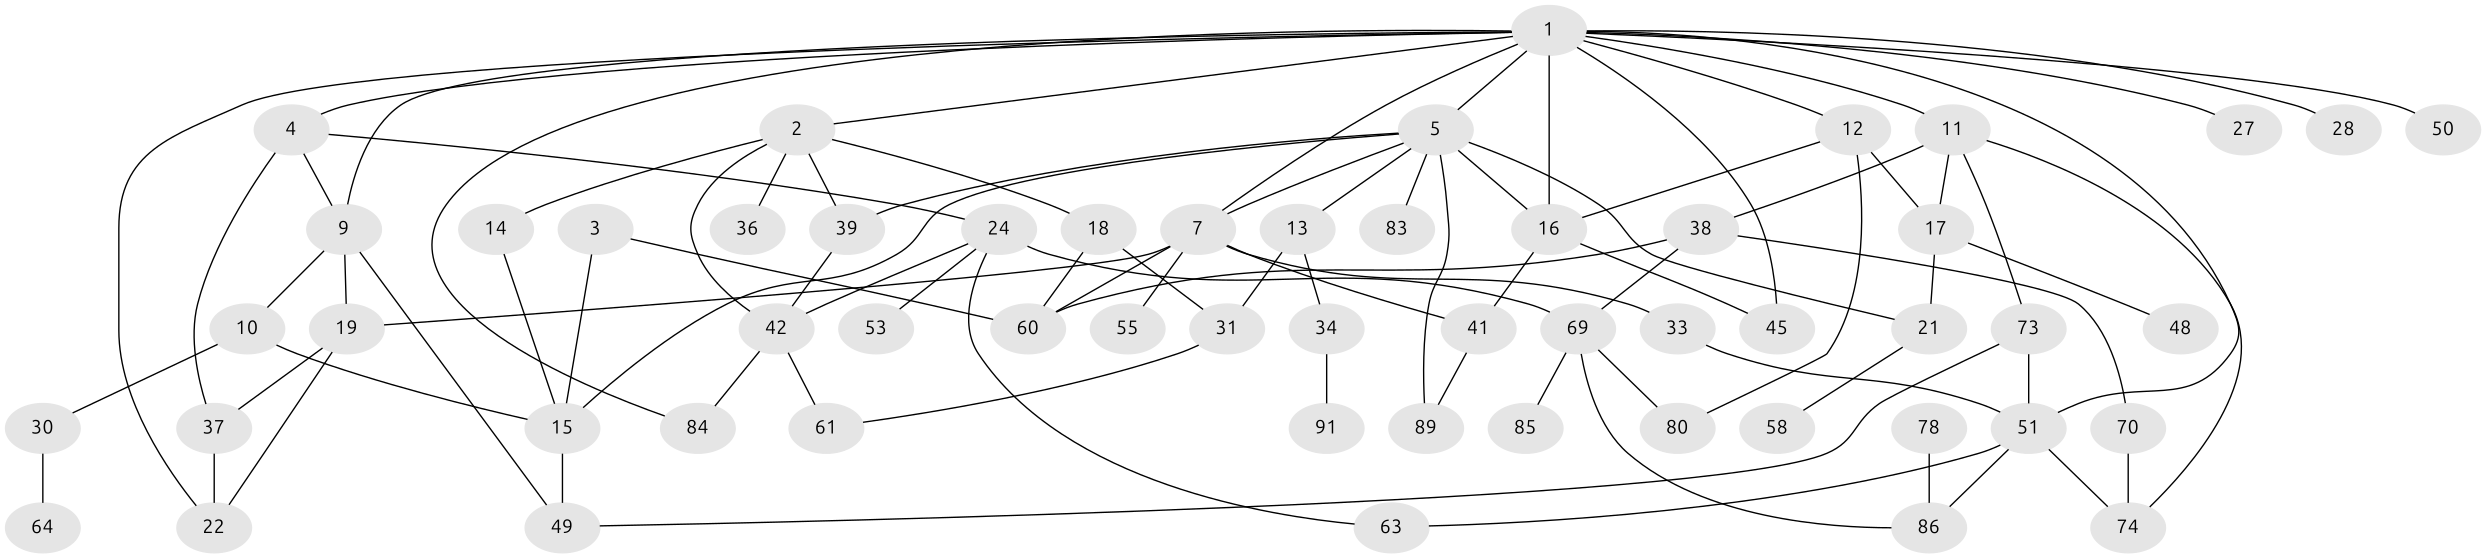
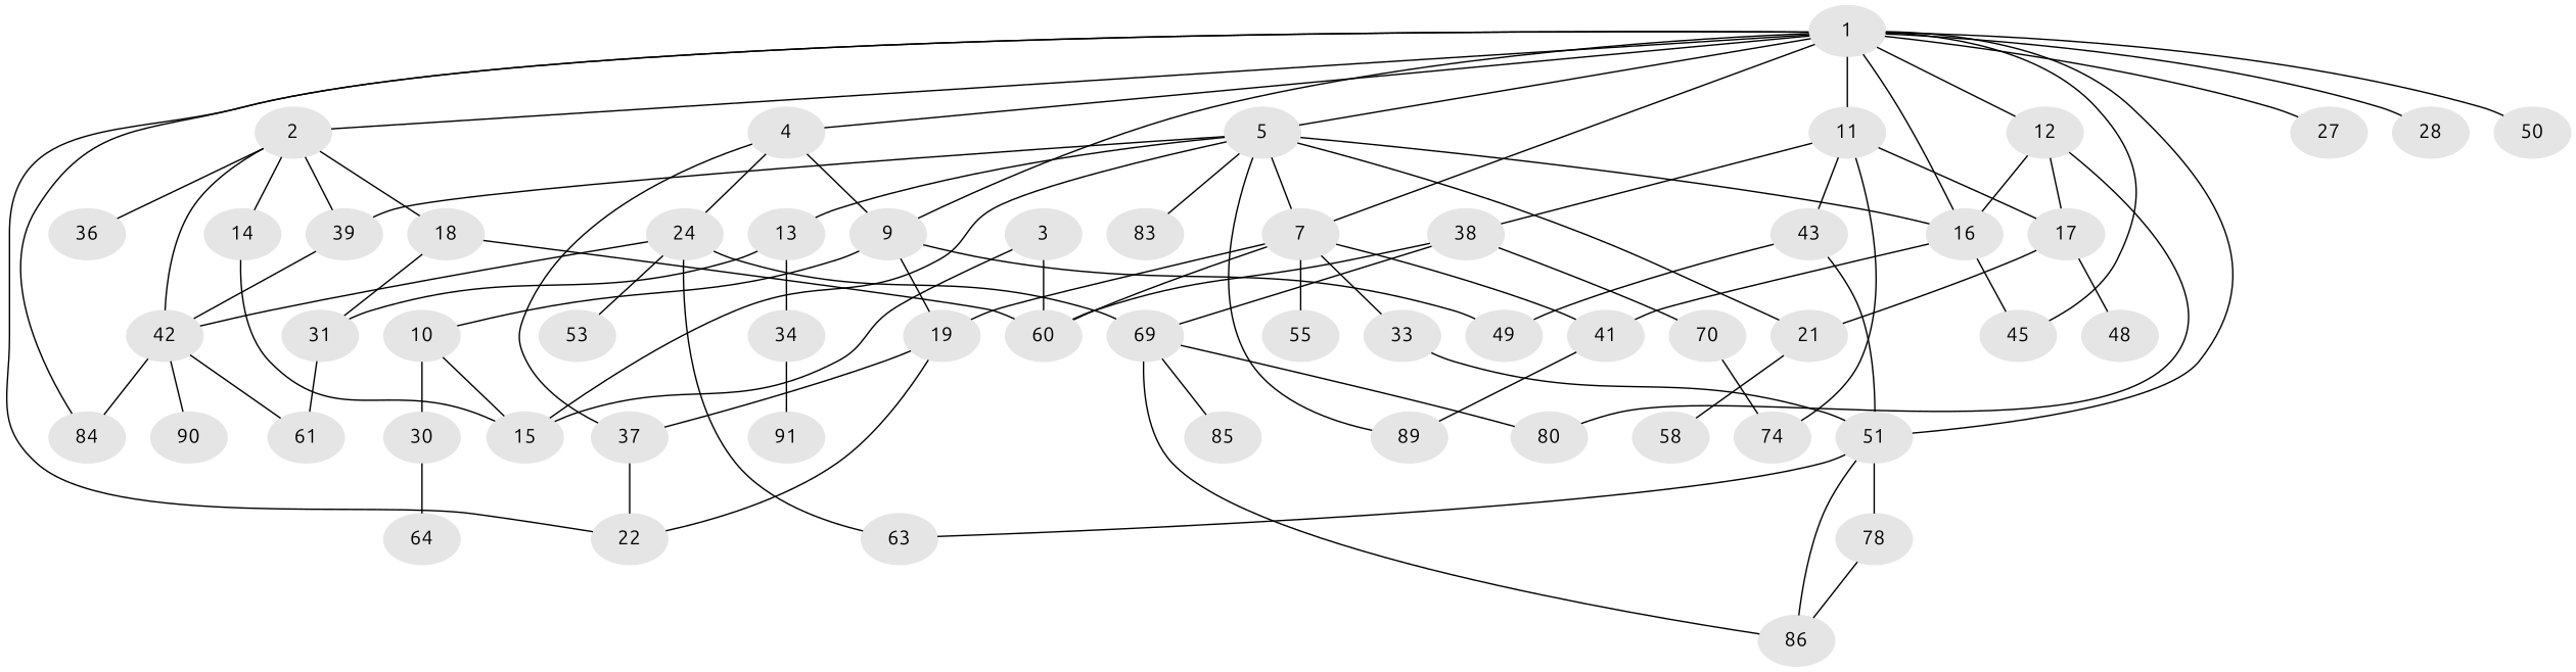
  graph {
    fontname=Ubuntu
    node [color=gray90 fontname=Ubuntu style=filled]
    edge [fontname=Ubuntu]
    1 [super="+44"]
    2 [super="+40"]
    4 [super="+81"]
    5 [super="+8"]
    7 [super="+20"]
    11 [super="+32"]
    12 [super="+47"]
    16 [super="+26"]
    22 [super="+54"]
    27 [super="+69"]
    28 [super="+87"]
    45 [super="+93"]
    50
    51 [super="+88"]
    84
    9 [super="+62"]
    14 [super="+59"]
    18 [super="+77"]
    36
    39 [super="+71"]
    42 [super="+46"]
    3 [super="+6"]
    15 [super="+67"]
    60 [super="+75"]
    24 [super="+35"]
    37 [super="+68"]
    13 [super="+29"]
    21 [super="+23"]
    83
    89
    19 [super="+66"]
    33
    41
    55
    17 [super="+25"]
    38 [super="+52"]
-   43 [super="+79" label=73]
+   43 [super="+79"]
    74
    80
    63
    78
    86 [super="+92"]
    31 [super="+82"]
    61
+   90
    49
    10 [super="+57"]
    53
    n49 [label=69 super="+72"]
    34 [super="+56"]
    58 [super="+76"]
    30
    64
    48 [super="+73"]
    70
    91
    85
    1 -- 2
    1 -- 4
    1 -- 5
    1 -- 7
    1 -- 11
    1 -- 12
    1 -- 16
    1 -- 22
    1 -- 27
    1 -- 28
    1 -- 45
    1 -- 50
    1 -- 51
    1 -- 84
    1 -- 9
    2 -- 14
    2 -- 18
    2 -- 36
    2 -- 39
    2 -- 42
    4 -- 9
    4 -- 24
    4 -- 37
    5 -- 7
    5 -- 16
    5 -- 39
    5 -- 15
    5 -- 13
    5 -- 21 [weight=2]
    5 -- 83
    5 -- 89
    7 -- 60
    7 -- 19
    7 -- 33
    7 -- 41
    7 -- 55
    11 -- 17
    11 -- 38
    11 -- 43
    11 -- 74
    12 -- 16
    12 -- 17
    12 -- 80
    16 -- 45
    16 -- 41
    51 -- 63
-   51 -- 74
+   51 -- 78
    51 -- 86
    9 -- 19 [weight=2]
    9 -- 49
    9 -- 10
    14 -- 15
    18 -- 60
    18 -- 31
    39 -- 42
    42 -- 84
    42 -- 61
+   42 -- 90
    3 -- 15
    3 -- 60
-   15 -- 49
    24 -- 42
    24 -- 63
    24 -- 53
    24 -- n49
    37 -- 22
    13 -- 31
    13 -- 34
    21 -- 58
    19 -- 22
    19 -- 37
    33 -- 51
    41 -- 89
    17 -- 21
    17 -- 48
    38 -- 60
    38 -- n49
    38 -- 70
    43 -- 51
    43 -- 49
    78 -- 86
    31 -- 61
    10 -- 15
    10 -- 30
    n49 -- 80
    n49 -- 86
    n49 -- 85
    34 -- 91
    30 -- 64
    70 -- 74
  }
